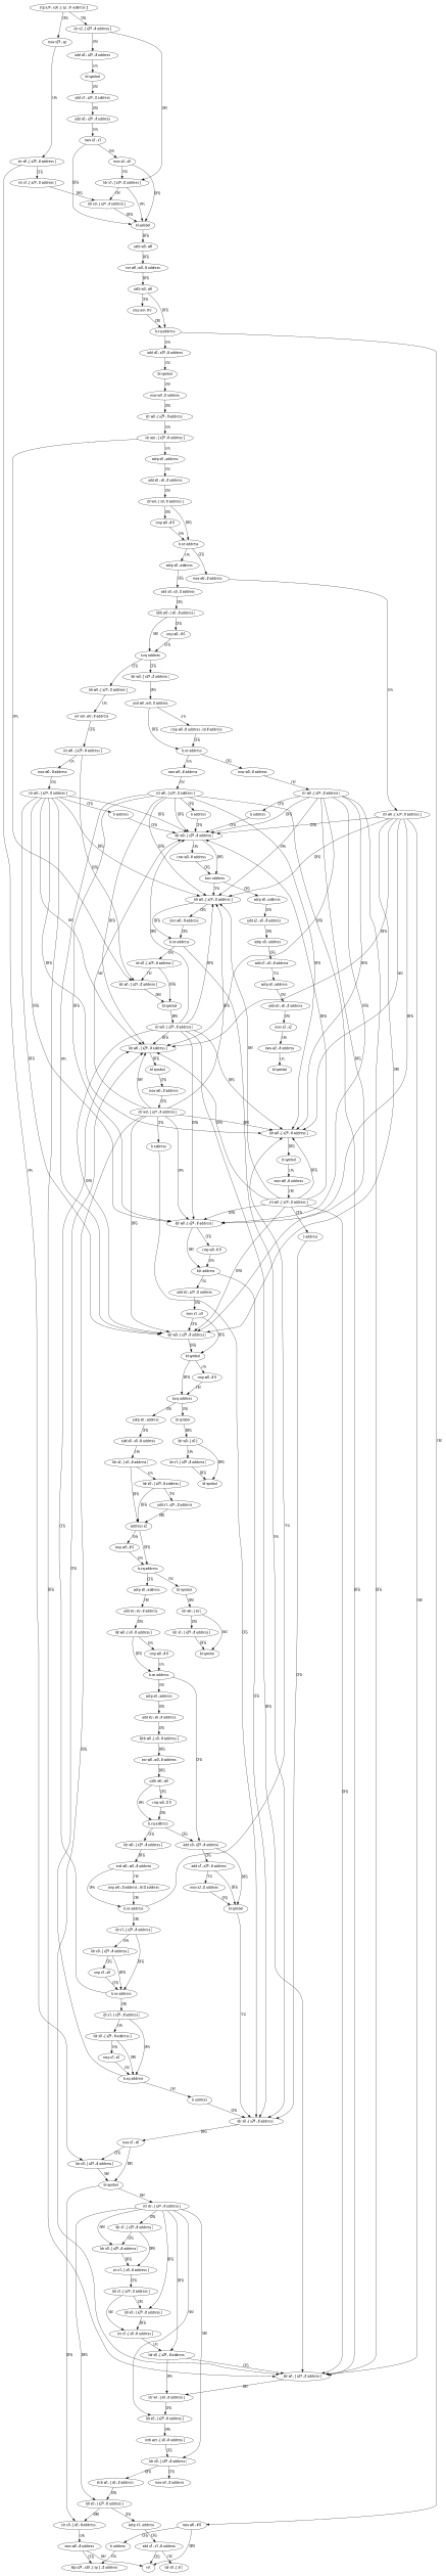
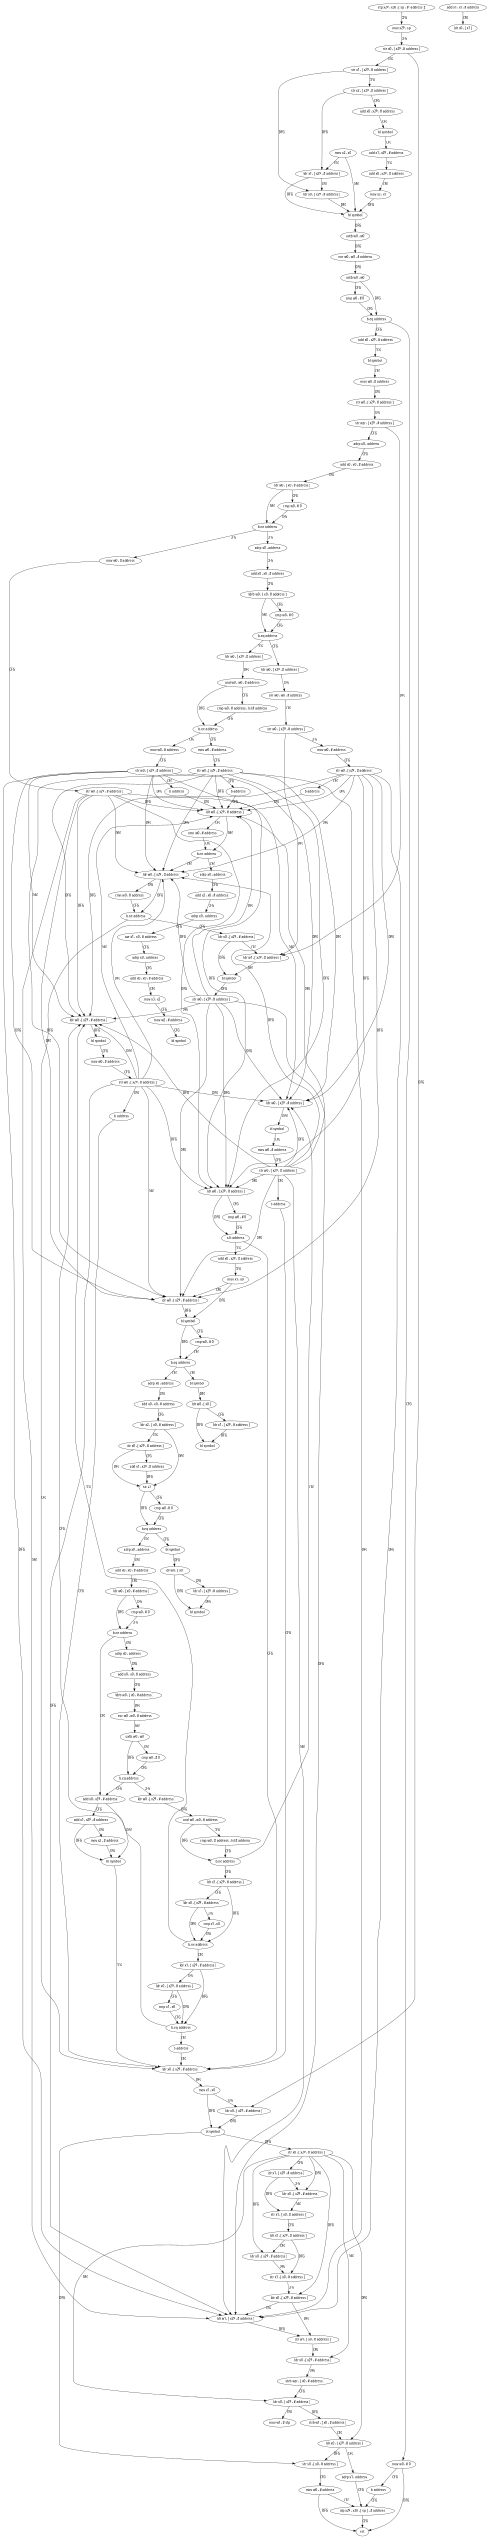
  digraph {
    fontname="Fira Sans"
    node [fontname="Fira Sans"]
    edge [fontname="Fira Sans"]
    n1 [label="stp x29 , x30 , [ sp , #- address ]!"]
    n2 [label="mov x29 , sp"]
    n3 [label="str x0 , [ x29 , # address ]"]
    n4 [label="str x1 , [ x29 , # address ]"]
    n5 [label="ldr x0 , [ x29 , # address ]"]
    n6 [label="str x2 , [ x29 , # address ]"]
    n7 [label="ldr x0 , [ x29 , # address ]"]
    n8 [label="bl symbol"]
    n9 [label="add x0 , x29 , # address"]
    n10 [label="ldr x1 , [ x29 , # address ]"]
    n11 [label="bl symbol"]
    n12 [label="bl symbol"]
    n13 [label="add x1 , x29 , # address"]
    n14 [label="add x0 , x29 , # address"]
    n15 [label="mov x3 , x1"]
    n16 [label="mov x2 , x0"]
    n17 [label="uxtb w0 , w0"]
    n18 [label="eor w0 , w0 , # address"]
    n19 [label="uxtb w0 , w0"]
    n20 [label="cmp w0 , # 0"]
    n21 [label="b.eq address"]
    n22 [label="add x0 , x29 , # address"]
    n23 [label="mov w0 , # 0"]
    n24 [label="bl symbol"]
    n25 [label="b address"]
    n26 [label=ret]
    n27 [label="mov w0 , # address"]
    n28 [label="ldp x29 , x30 , [ sp ] , # address"]
    n29 [label="str w0 , [ x29 , # address ]"]
    n30 [label="str wzr , [ x29 , # address ]"]
    n31 [label="adrp x0 , address"]
    n32 [label="ldr w1 , [ x29 , # address ]"]
    n33 [label="add x0 , x0 , # address"]
    n34 [label="bl symbol"]
    n35 [label="ldr w0 , [ x0 , # address ]"]
    n36 [label="cmp w0 , # 0"]
    n37 [label="b.ne address"]
    n38 [label="mov w0 , # address"]
    n39 [label="adrp x0 , address"]
    n40 [label="str w0 , [ x29 , # address ]"]
    n41 [label="add x0 , x0 , # address"]
    n42 [label="ldr w0 , [ x29 , # address ]"]
    n43 [label="ldr w0 , [ x29 , # address ]"]
    n44 [label="ldr w1 , [ x29 , # address ]"]
    n45 [label="ldr w0 , [ x29 , # address ]"]
    n46 [label="ldr w0 , [ x29 , # address ]"]
    n47 [label="ldr w0 , [ x29 , # address ]"]
    n48 [label="ldr w0 , [ x29 , # address ]"]
    n49 [label="ldrb w0 , [ x0 , # address ]"]
    n50 [label="cmn w0 , # address"]
    n51 [label="b.ne address"]
    n52 [label="cmn w0 , # address"]
    n53 [label="b.ne address"]
    n54 [label="str w1 , [ x0 , # address ]"]
    n55 [label="cmp w0 , # 0"]
    n56 [label="b.lt address"]
    n57 [label="bl symbol"]
    n58 [label="bl symbol"]
    n59 [label="bl symbol"]
    n60 [label="adrp x0 , address"]
    n61 [label="cmp w0 , # 0"]
    n62 [label="b.eq address"]
    n63 [label="ldr w0 , [ x29 , # address ]"]
    n64 [label="ldr w0 , [ x29 , # address ]"]
    n65 [label="and w0 , w0 , # address"]
    n66 [label="orr w0 , w0 , # address"]
    n67 [label="cmp w0 , # address , lsl # address"]
    n68 [label="b.ne address"]
    n69 [label="str w0 , [ x29 , # address ]"]
    n70 [label="ldr x0 , [ x29 , # address ]"]
    n71 [label="ldr x0 , [ x29 , # address ]"]
    n72 [label="mov x1 , x0"]
    n73 [label="str w0 , [ x29 , # address ]"]
    n74 [label="add x2 , x0 , # address"]
    n75 [label="adrp x0 , address"]
-   n76 [label="add x1 , x0 , # address"]
+   n76 [label="wzr x1 , x0 , # address"]
    n77 [label="adrp x0 , address"]
    n78 [label="add x0 , x0 , # address"]
    n79 [label="mov x3 , x2"]
    n80 [label="mov w2 , # address"]
    n81 [label="bl symbol"]
    n82 [label="mov w0 , # address"]
    n83 [label="mov w0 , # address"]
    n84 [label="str w0 , [ x29 , # address ]"]
    n85 [label="str w0 , [ x29 , # address ]"]
    n86 [label="b address"]
    n87 [label="b address"]
    n88 [label="mov w0 , # address"]
    n89 [label="str w0 , [ x29 , # address ]"]
    n90 [label="b address"]
    n91 [label="str x0 , [ x29 , # address ]"]
    n92 [label="str s0 , [ x0 , # address ]"]
    n93 [label="ldr x1 , [ x29 , # address ]"]
    n94 [label="ldr x0 , [ x29 , # address ]"]
    n95 [label="ldr x0 , [ x29 , # address ]"]
    n96 [label="ldr x0 , [ x29 , # address ]"]
    n97 [label="ldr x0 , [ x29 , # address ]"]
    n98 [label="ldr x0 , [ x29 , # address ]"]
    n99 [label="ldr x0 , [ x29 , # address ]"]
    n100 [label="mov w0 , # address"]
    n101 [label="str x1 , [ x0 , # address ]"]
    n102 [label="str x1 , [ x0 , # address ]"]
    n103 [label="strb wzr , [ x0 , # address ]"]
-   n104 [label="mov w1 , # address"]
+   n104 [label="mov w1 , # stp"]
    n105 [label="strb w1 , [ x0 , # address ]"]
    n106 [label="adrp x1 , address"]
    n107 [label="ldr x1 , [ x29 , # address ]"]
    n108 [label="add x1 , x1 , # address"]
    n109 [label="ldr s0 , [ x1 ]"]
    n110 [label="add x0 , x29 , # address"]
    n111 [label="mov x1 , x0"]
    n112 [label="cmp w0 , # 0"]
    n113 [label="b.eq address"]
    n114 [label="adrp x0 , address"]
    n115 [label="bl symbol"]
    n116 [label="add x0 , x0 , # address"]
    n117 [label="ldr w0 , [ x0 ]"]
    n118 [label="ldr x2 , [ x0 , # address ]"]
    n119 [label="ldr x1 , [ x29 , # address ]"]
    n120 [label="bl symbol"]
    n121 [label="ldr x0 , [ x29 , # address ]"]
-   n122 [label="address x2"]
+   n122 [label="blr x2"]
    n123 [label="add x1 , x29 , # address"]
    n124 [label="cmp w0 , # 0"]
    n125 [label="b.eq address"]
    n126 [label="adrp x0 , address"]
    n127 [label="bl symbol"]
    n128 [label="add x0 , x0 , # address"]
    n129 [label="ldr w0 , [ x0 ]"]
    n130 [label="ldr w0 , [ x0 , # address ]"]
    n131 [label="ldr x1 , [ x29 , # address ]"]
    n132 [label="bl symbol"]
    n133 [label="cmp w0 , # 0"]
    n134 [label="b.ne address"]
    n135 [label="add x0 , x29 , # address"]
    n136 [label="adrp x0 , address"]
    n137 [label="add x1 , x29 , # address"]
    n138 [label="bl symbol"]
    n139 [label="add x0 , x0 , # address"]
    n140 [label="mov x2 , # address"]
    n141 [label="ldrb w0 , [ x0 , # address ]"]
    n142 [label="eor w0 , w0 , # address"]
    n143 [label="uxtb w0 , w0"]
    n144 [label="cmp w0 , # 0"]
    n145 [label="b.eq address"]
    n146 [label="ldr w0 , [ x29 , # address ]"]
    n147 [label="and w0 , w0 , # address"]
    n148 [label="cmp w0 , # address , lsl # address"]
    n149 [label="b.ne address"]
    n150 [label="ldr x1 , [ x29 , # address ]"]
    n151 [label="ldr x0 , [ x29 , # address ]"]
    n152 [label="b.ne address"]
    n153 [label="cmp x1 , x0"]
    n154 [label="ldr x1 , [ x29 , # address ]"]
    n155 [label="mov w0 , # address"]
    n156 [label="ldr x0 , [ x29 , # address ]"]
    n157 [label="b.eq address"]
    n158 [label="mov w0 , # address"]
    n159 [label="cmp x1 , x0"]
    n160 [label="b address"]
    n161 [label="str w0 , [ x29 , # address ]"]
    n162 [label="b address"]
    n163 [label="str w0 , [ x29 , # address ]"]
    n164 [label="b address"]
    n1 -> n2 [label=CFG]
    n2 -> n3 [label=CFG]
    n3 -> n4 [label=CFG]
    n3 -> n5 [label=DFG]
-   n1 -> n6 [label=CFG]
+   n4 -> n6 [label=CFG]
    n4 -> n7 [label=DFG]
    n5 -> n8 [label=DFG]
    n6 -> n9 [label=CFG]
    n6 -> n10 [label=DFG]
    n7 -> n11 [label=DFG]
    n8 -> n91 [label=DFG]
    n8 -> n92 [label=DFG]
    n9 -> n12 [label=CFG]
    n10 -> n7 [label=CFG]
    n10 -> n11 [label=DFG]
    n11 -> n17 [label=DFG]
    n12 -> n13 [label=CFG]
    n13 -> n14 [label=CFG]
    n14 -> n15 [label=CFG]
    n15 -> n11 [label=DFG]
-   n15 -> n16 [label=CFG]
    n16 -> n10 [label=CFG]
    n16 -> n11 [label=DFG]
    n17 -> n18 [label=DFG]
    n18 -> n19 [label=DFG]
    n19 -> n20 [label=CFG]
    n19 -> n21 [label=DFG]
    n20 -> n21 [label=CFG]
    n21 -> n22 [label=CFG]
    n21 -> n23 [label=CFG]
    n22 -> n24 [label=CFG]
    n23 -> n25 [label=CFG]
    n23 -> n26 [label=DFG]
    n24 -> n27 [label=CFG]
    n25 -> n28 [label=CFG]
    n27 -> n29 [label=CFG]
-   n108 -> n26 [label=CFG]
+   n28 -> n26 [label=CFG]
    n29 -> n30 [label=CFG]
    n30 -> n31 [label=CFG]
    n30 -> n32 [label=DFG]
    n31 -> n33 [label=CFG]
    n32 -> n34 [label=DFG]
    n33 -> n35 [label=CFG]
    n34 -> n73 [label=DFG]
    n35 -> n36 [label=CFG]
    n35 -> n37 [label=DFG]
    n36 -> n37 [label=CFG]
    n37 -> n38 [label=CFG]
    n37 -> n39 [label=CFG]
    n38 -> n40 [label=CFG]
    n39 -> n41 [label=CFG]
    n40 -> n42 [label=DFG]
    n40 -> n43 [label=DFG]
    n40 -> n44 [label=DFG]
    n40 -> n45 [label=DFG]
    n40 -> n46 [label=DFG]
    n40 -> n47 [label=DFG]
    n40 -> n48 [label=DFG]
    n41 -> n49 [label=CFG]
    n42 -> n50 [label=CFG]
    n42 -> n51 [label=DFG]
    n43 -> n52 [label=CFG]
    n43 -> n53 [label=DFG]
    n44 -> n54 [label=DFG]
    n45 -> n55 [label=CFG]
    n45 -> n56 [label=DFG]
    n46 -> n57 [label=DFG]
    n47 -> n58 [label=DFG]
    n48 -> n59 [label=DFG]
    n49 -> n61 [label=CFG]
    n49 -> n62 [label=DFG]
    n50 -> n51 [label=CFG]
    n51 -> n43 [label=CFG]
    n51 -> n60 [label=CFG]
    n52 -> n53 [label=CFG]
    n53 -> n70 [label=CFG]
    n53 -> n71 [label=CFG]
    n54 -> n97 [label=CFG]
    n55 -> n56 [label=CFG]
    n56 -> n70 [label=CFG]
    n56 -> n110 [label=CFG]
    n57 -> n112 [label=CFG]
    n57 -> n113 [label=DFG]
    n58 -> n155 [label=CFG]
    n59 -> n158 [label=CFG]
    n60 -> n74 [label=CFG]
    n61 -> n62 [label=CFG]
    n62 -> n63 [label=CFG]
    n62 -> n64 [label=CFG]
    n63 -> n65 [label=DFG]
    n64 -> n66 [label=CFG]
    n65 -> n67 [label=CFG]
    n65 -> n68 [label=DFG]
    n66 -> n69 [label=CFG]
    n67 -> n68 [label=CFG]
    n68 -> n82 [label=CFG]
    n68 -> n83 [label=CFG]
    n69 -> n32 [label=DFG]
    n69 -> n88 [label=CFG]
    n70 -> n72 [label=DFG]
    n71 -> n32 [label=CFG]
    n71 -> n34 [label=DFG]
    n72 -> n5 [label=CFG]
    n72 -> n8 [label=DFG]
    n73 -> n42 [label=DFG]
    n73 -> n43 [label=DFG]
    n73 -> n44 [label=DFG]
    n73 -> n45 [label=DFG]
    n73 -> n46 [label=DFG]
    n73 -> n47 [label=DFG]
    n73 -> n48 [label=DFG]
    n74 -> n75 [label=CFG]
    n75 -> n76 [label=CFG]
    n76 -> n77 [label=CFG]
    n77 -> n78 [label=CFG]
    n78 -> n79 [label=CFG]
    n79 -> n80 [label=CFG]
    n80 -> n81 [label=CFG]
    n82 -> n84 [label=CFG]
    n83 -> n85 [label=CFG]
    n84 -> n42 [label=DFG]
    n84 -> n43 [label=DFG]
    n84 -> n44 [label=DFG]
    n84 -> n45 [label=DFG]
    n84 -> n46 [label=DFG]
    n84 -> n47 [label=DFG]
    n84 -> n48 [label=DFG]
    n84 -> n86 [label=CFG]
    n85 -> n42 [label=DFG]
    n85 -> n43 [label=DFG]
    n85 -> n44 [label=DFG]
    n85 -> n45 [label=DFG]
    n85 -> n46 [label=DFG]
    n85 -> n47 [label=DFG]
    n85 -> n48 [label=DFG]
    n85 -> n87 [label=CFG]
    n86 -> n42 [label=CFG]
    n87 -> n42 [label=CFG]
    n88 -> n89 [label=CFG]
    n89 -> n42 [label=DFG]
    n89 -> n43 [label=DFG]
    n89 -> n44 [label=DFG]
    n89 -> n45 [label=DFG]
    n89 -> n46 [label=DFG]
    n89 -> n47 [label=DFG]
    n89 -> n48 [label=DFG]
    n89 -> n90 [label=CFG]
    n90 -> n42 [label=CFG]
    n91 -> n93 [label=CFG]
    n91 -> n94 [label=DFG]
    n91 -> n95 [label=DFG]
    n91 -> n96 [label=DFG]
    n91 -> n97 [label=DFG]
    n91 -> n98 [label=DFG]
    n91 -> n99 [label=DFG]
    n92 -> n100 [label=CFG]
    n93 -> n94 [label=CFG]
    n93 -> n101 [label=DFG]
    n94 -> n101 [label=DFG]
    n95 -> n102 [label=DFG]
    n96 -> n44 [label=CFG]
    n96 -> n54 [label=DFG]
    n97 -> n103 [label=DFG]
    n98 -> n104 [label=CFG]
    n98 -> n105 [label=DFG]
    n99 -> n92 [label=DFG]
    n99 -> n106 [label=CFG]
    n100 -> n26 [label=DFG]
    n100 -> n28 [label=CFG]
    n101 -> n107 [label=CFG]
    n102 -> n96 [label=CFG]
    n103 -> n98 [label=CFG]
    n105 -> n99 [label=CFG]
-   n106 -> n108 [label=CFG]
+   n106 -> n28 [label=CFG]
    n107 -> n95 [label=CFG]
    n107 -> n102 [label=DFG]
    n108 -> n109 [label=CFG]
    n110 -> n111 [label=CFG]
    n111 -> n46 [label=CFG]
    n111 -> n57 [label=DFG]
    n112 -> n113 [label=CFG]
    n113 -> n114 [label=CFG]
    n113 -> n115 [label=CFG]
    n114 -> n116 [label=CFG]
    n115 -> n117 [label=DFG]
    n116 -> n118 [label=CFG]
    n117 -> n119 [label=CFG]
    n117 -> n120 [label=DFG]
    n118 -> n121 [label=CFG]
    n118 -> n122 [label=DFG]
    n119 -> n120 [label=DFG]
    n121 -> n122 [label=DFG]
    n121 -> n123 [label=CFG]
    n122 -> n124 [label=CFG]
    n122 -> n125 [label=DFG]
    n123 -> n122 [label=DFG]
    n124 -> n125 [label=CFG]
    n125 -> n126 [label=CFG]
    n125 -> n127 [label=CFG]
    n126 -> n128 [label=CFG]
    n127 -> n129 [label=DFG]
    n128 -> n130 [label=CFG]
    n129 -> n131 [label=CFG]
    n129 -> n132 [label=DFG]
    n130 -> n133 [label=CFG]
    n130 -> n134 [label=DFG]
    n131 -> n132 [label=DFG]
    n133 -> n134 [label=CFG]
    n134 -> n135 [label=CFG]
    n134 -> n136 [label=CFG]
    n135 -> n137 [label=CFG]
    n135 -> n138 [label=DFG]
    n136 -> n139 [label=CFG]
    n137 -> n138 [label=DFG]
    n137 -> n140 [label=CFG]
    n138 -> n70 [label=CFG]
    n139 -> n141 [label=CFG]
    n140 -> n138 [label=CFG]
    n141 -> n142 [label=DFG]
    n142 -> n143 [label=DFG]
    n143 -> n144 [label=CFG]
    n143 -> n145 [label=DFG]
    n144 -> n145 [label=CFG]
    n145 -> n135 [label=CFG]
    n145 -> n146 [label=CFG]
    n146 -> n147 [label=DFG]
    n147 -> n148 [label=CFG]
    n147 -> n149 [label=DFG]
    n148 -> n149 [label=CFG]
    n149 -> n47 [label=CFG]
    n149 -> n150 [label=CFG]
    n150 -> n151 [label=CFG]
    n150 -> n152 [label=DFG]
    n151 -> n152 [label=DFG]
    n151 -> n153 [label=CFG]
    n152 -> n48 [label=CFG]
    n152 -> n154 [label=CFG]
    n153 -> n152 [label=CFG]
    n154 -> n156 [label=CFG]
    n154 -> n157 [label=DFG]
    n155 -> n161 [label=CFG]
    n156 -> n157 [label=DFG]
    n156 -> n159 [label=CFG]
    n157 -> n48 [label=CFG]
    n157 -> n160 [label=CFG]
    n158 -> n163 [label=CFG]
    n159 -> n157 [label=CFG]
    n160 -> n70 [label=CFG]
    n161 -> n42 [label=DFG]
    n161 -> n43 [label=DFG]
    n161 -> n44 [label=DFG]
    n161 -> n45 [label=DFG]
    n161 -> n46 [label=DFG]
    n161 -> n47 [label=DFG]
    n161 -> n48 [label=DFG]
    n161 -> n162 [label=CFG]
    n162 -> n70 [label=CFG]
    n163 -> n42 [label=DFG]
    n163 -> n43 [label=DFG]
    n163 -> n44 [label=DFG]
    n163 -> n45 [label=DFG]
    n163 -> n46 [label=DFG]
    n163 -> n47 [label=DFG]
    n163 -> n48 [label=DFG]
    n163 -> n164 [label=CFG]
    n164 -> n70 [label=CFG]
  }
